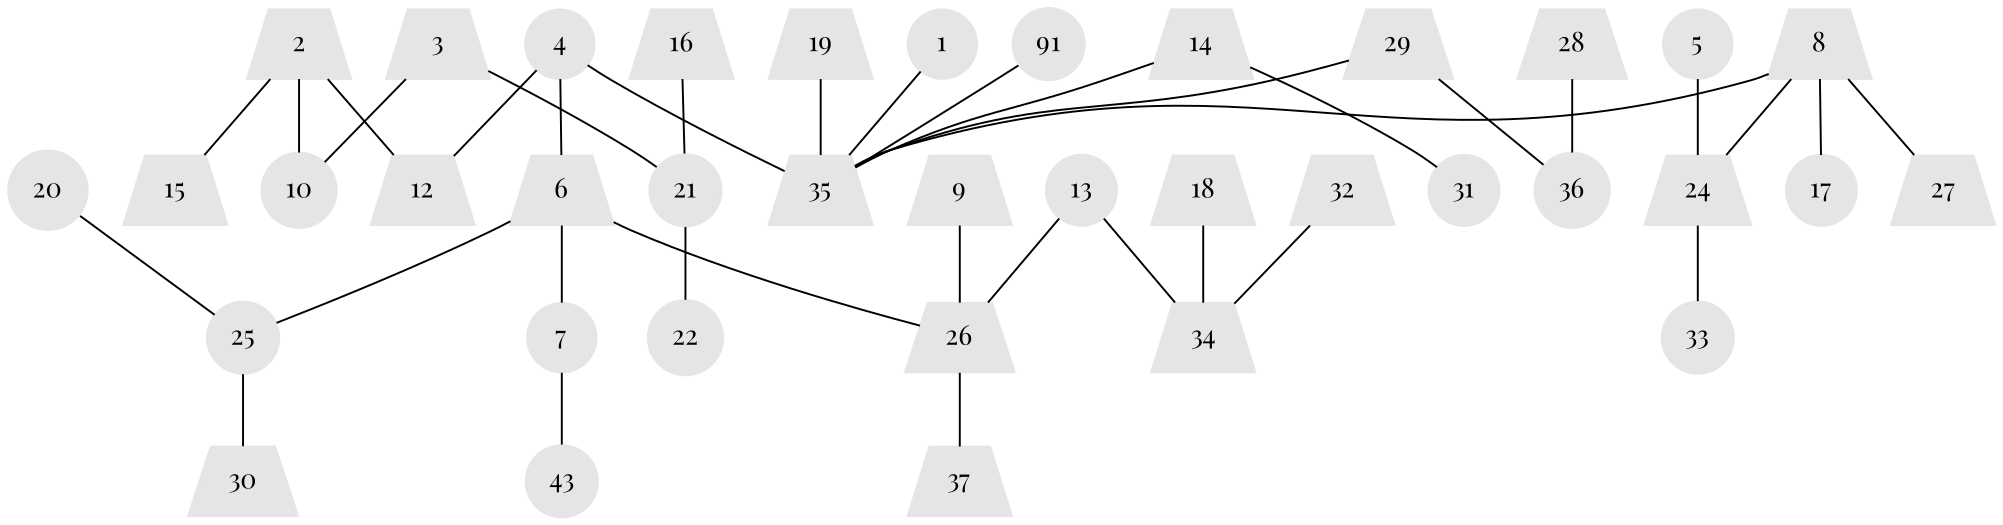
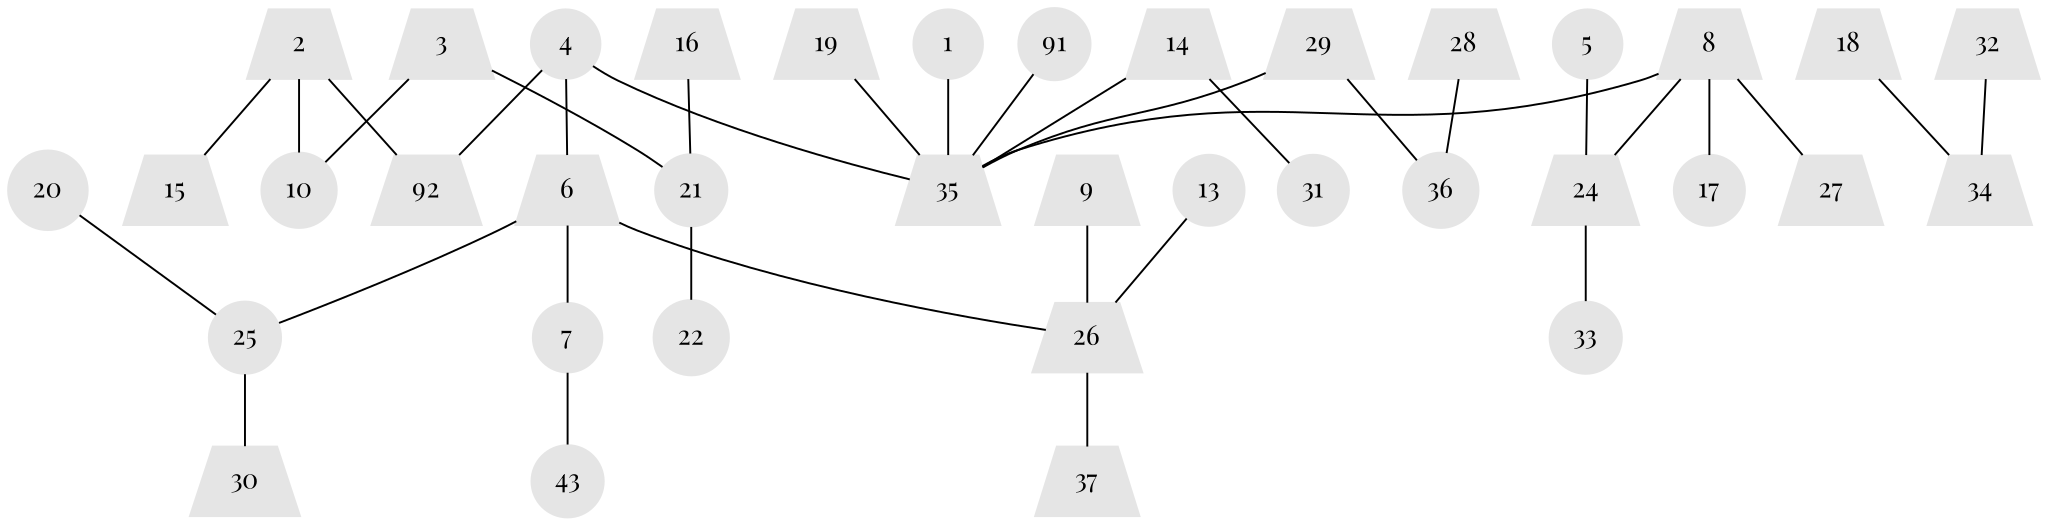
  graph {
    fontname="Playfair Display"
    node [color=gray90 fontname="Playfair Display" shape=trapezium style=filled]
    edge [fontname="Playfair Display" weight=1.0]
    1 [shape=circle]
    35
    10 [shape=circle]
    2
    15
-   12
+   12 [label=92]
    3
    21 [shape=circle]
    22 [shape=circle]
    4 [shape=circle]
    6
    7 [shape=circle]
    25 [shape=circle]
    26
    5 [shape=circle]
    24
    33 [shape=circle]
    n18 [label=43 shape=circle]
    30
    37
    8
    17 [shape=circle]
    27
    9
    n25 [label=91 shape=circle]
    13 [shape=circle]
    34
    14
    31 [shape=circle]
    16
    18
    19
    20 [shape=circle]
    36 [shape=circle]
    28
    29
    32
    1 -- 35
    2 -- 10
    2 -- 15
    2 -- 12
    3 -- 10
    3 -- 21
    21 -- 22
    4 -- 35
    4 -- 12
    4 -- 6
    6 -- 7
    6 -- 25
    6 -- 26
    7 -- n18
    25 -- 30
    26 -- 37
    5 -- 24
    24 -- 33
    8 -- 35
    8 -- 24
    8 -- 17
    8 -- 27
    9 -- 26
    n25 -- 35
    13 -- 26
-   13 -- 34
    14 -- 35
    14 -- 31
    16 -- 21
    18 -- 34
    19 -- 35
    20 -- 25
    28 -- 36
    29 -- 35
    29 -- 36
    32 -- 34
  }
